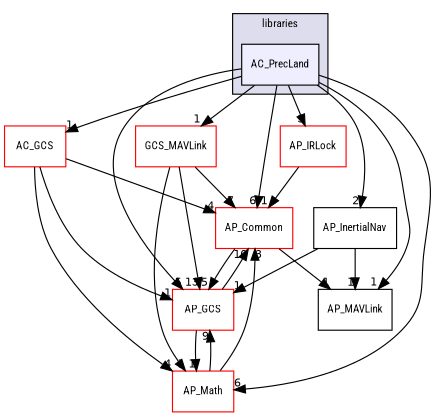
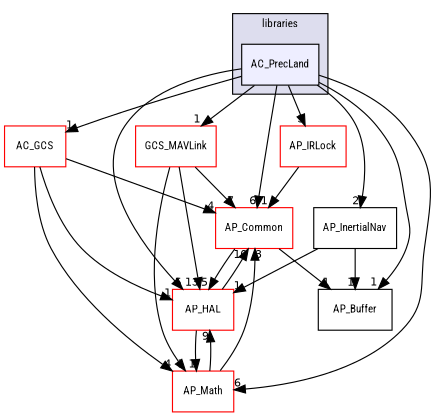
  digraph {
    compound=true
    fontname="Roboto Condensed"
    node [fillcolor=white fontname="Roboto Condensed" fontsize=10 shape=box style=filled color=red]
    edge [fontname="Roboto Condensed" headlabel=1 labeldistance=1.5 labelfontname=Helvetica labelfontsize=10]
    n1 [fillcolor="#eeeeff" label=AC_PrecLand pencolor=black color=""]
    n2 [label=AP_IRLock fillcolor="" style=""]
    n3 [label=GCS_MAVLink]
-   n4 [label=AP_GCS]
+   n4 [label=AP_HAL]
    n5 [label=AP_InertialNav fillcolor="" style="" color=""]
-   n6 [label=AP_MAVLink fillcolor="" style="" color=""]
+   n6 [label=AP_Buffer fillcolor="" style="" color=""]
    n7 [label=AC_GCS]
    n8 [label=AP_Math]
    n9 [label=AP_Common]
    subgraph cluster_1 {
      bgcolor="#ddddee"
      fontsize=10
      label=libraries
      pencolor=black
      n1
    }
    n1 -> n2 [headlabel=3]
    n1 -> n3
    n1 -> n4 [headlabel=5]
    n1 -> n5 [headlabel=2]
    n1 -> n6
    n1 -> n7
    n1 -> n8 [headlabel=6]
    n1 -> n9 [headlabel=6]
    n2 -> n9
    n3 -> n4 [headlabel=13]
    n3 -> n8
    n3 -> n9 [headlabel=7]
    n4 -> n8
    n4 -> n9 [headlabel=10]
    n5 -> n4
    n5 -> n6
    n7 -> n4
    n7 -> n8 [headlabel=4]
    n7 -> n9 [headlabel=4]
    n8 -> n4 [headlabel=9]
    n8 -> n9 [headlabel=3]
    n9 -> n4 [headlabel=5]
    n9 -> n6
  }
